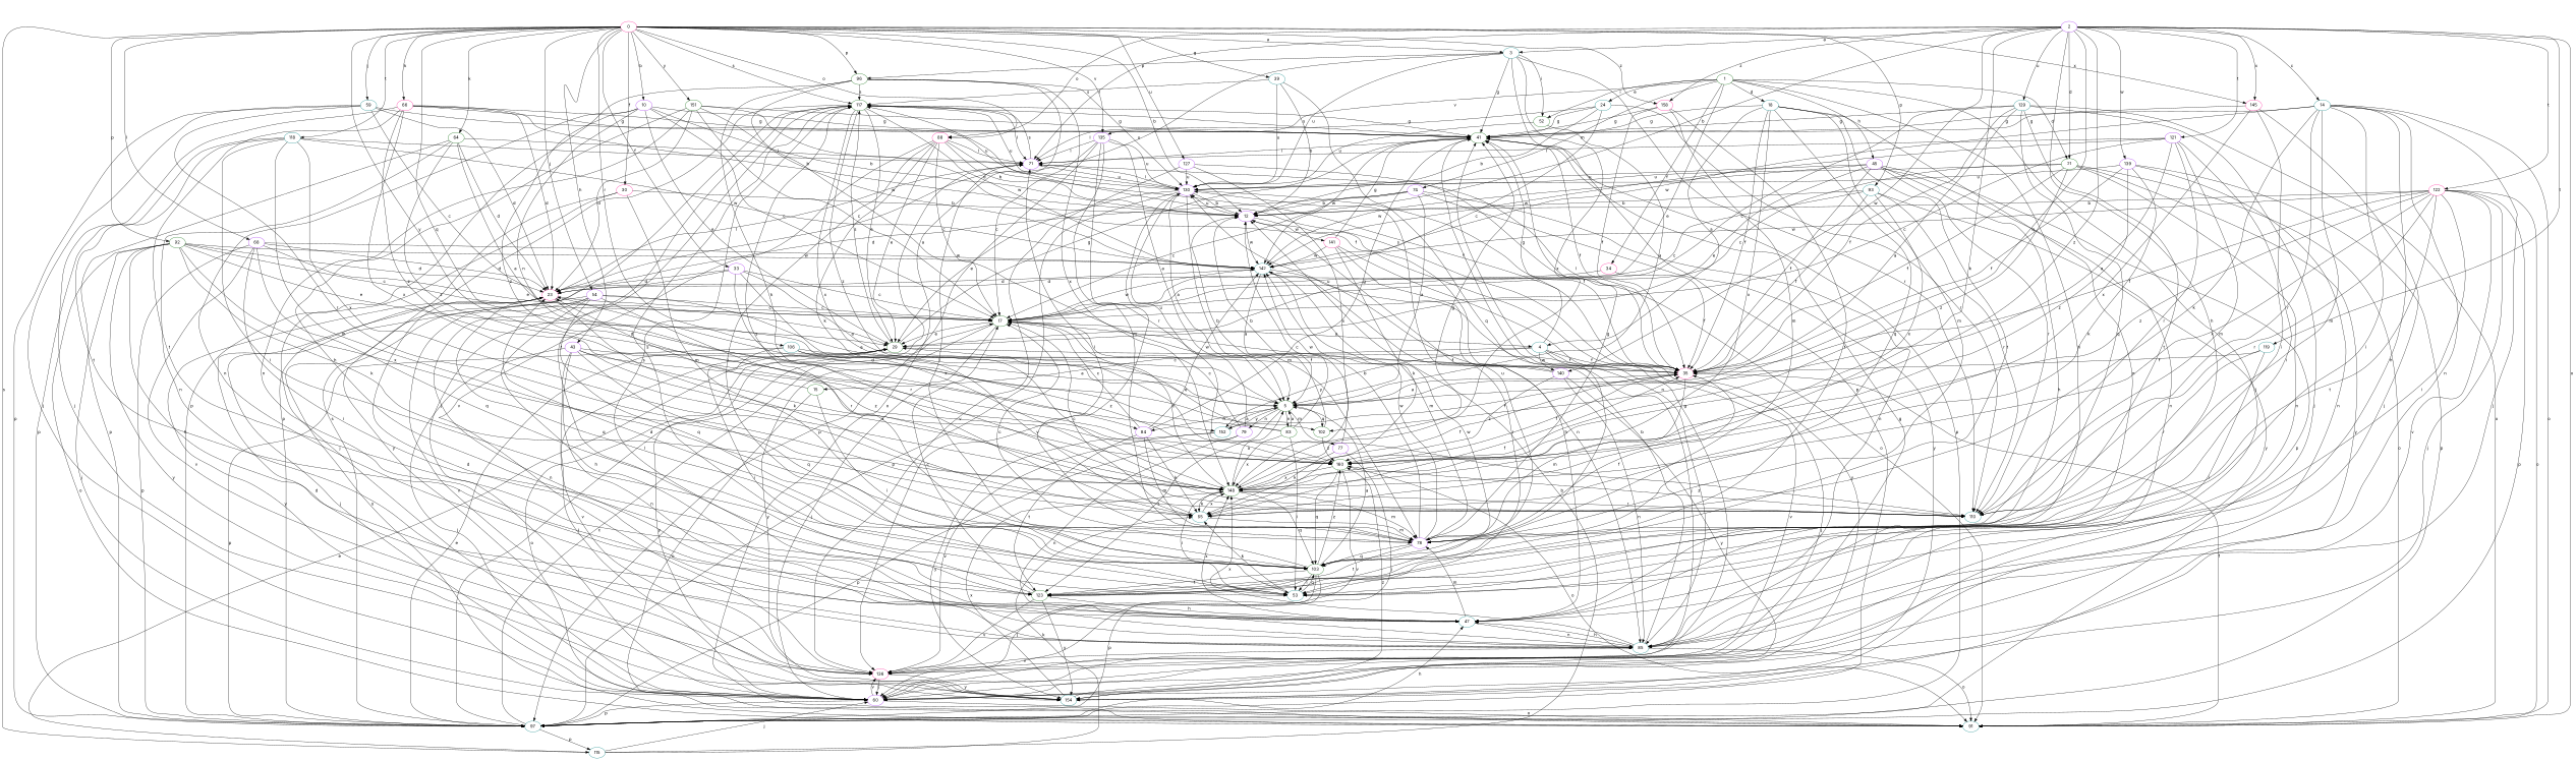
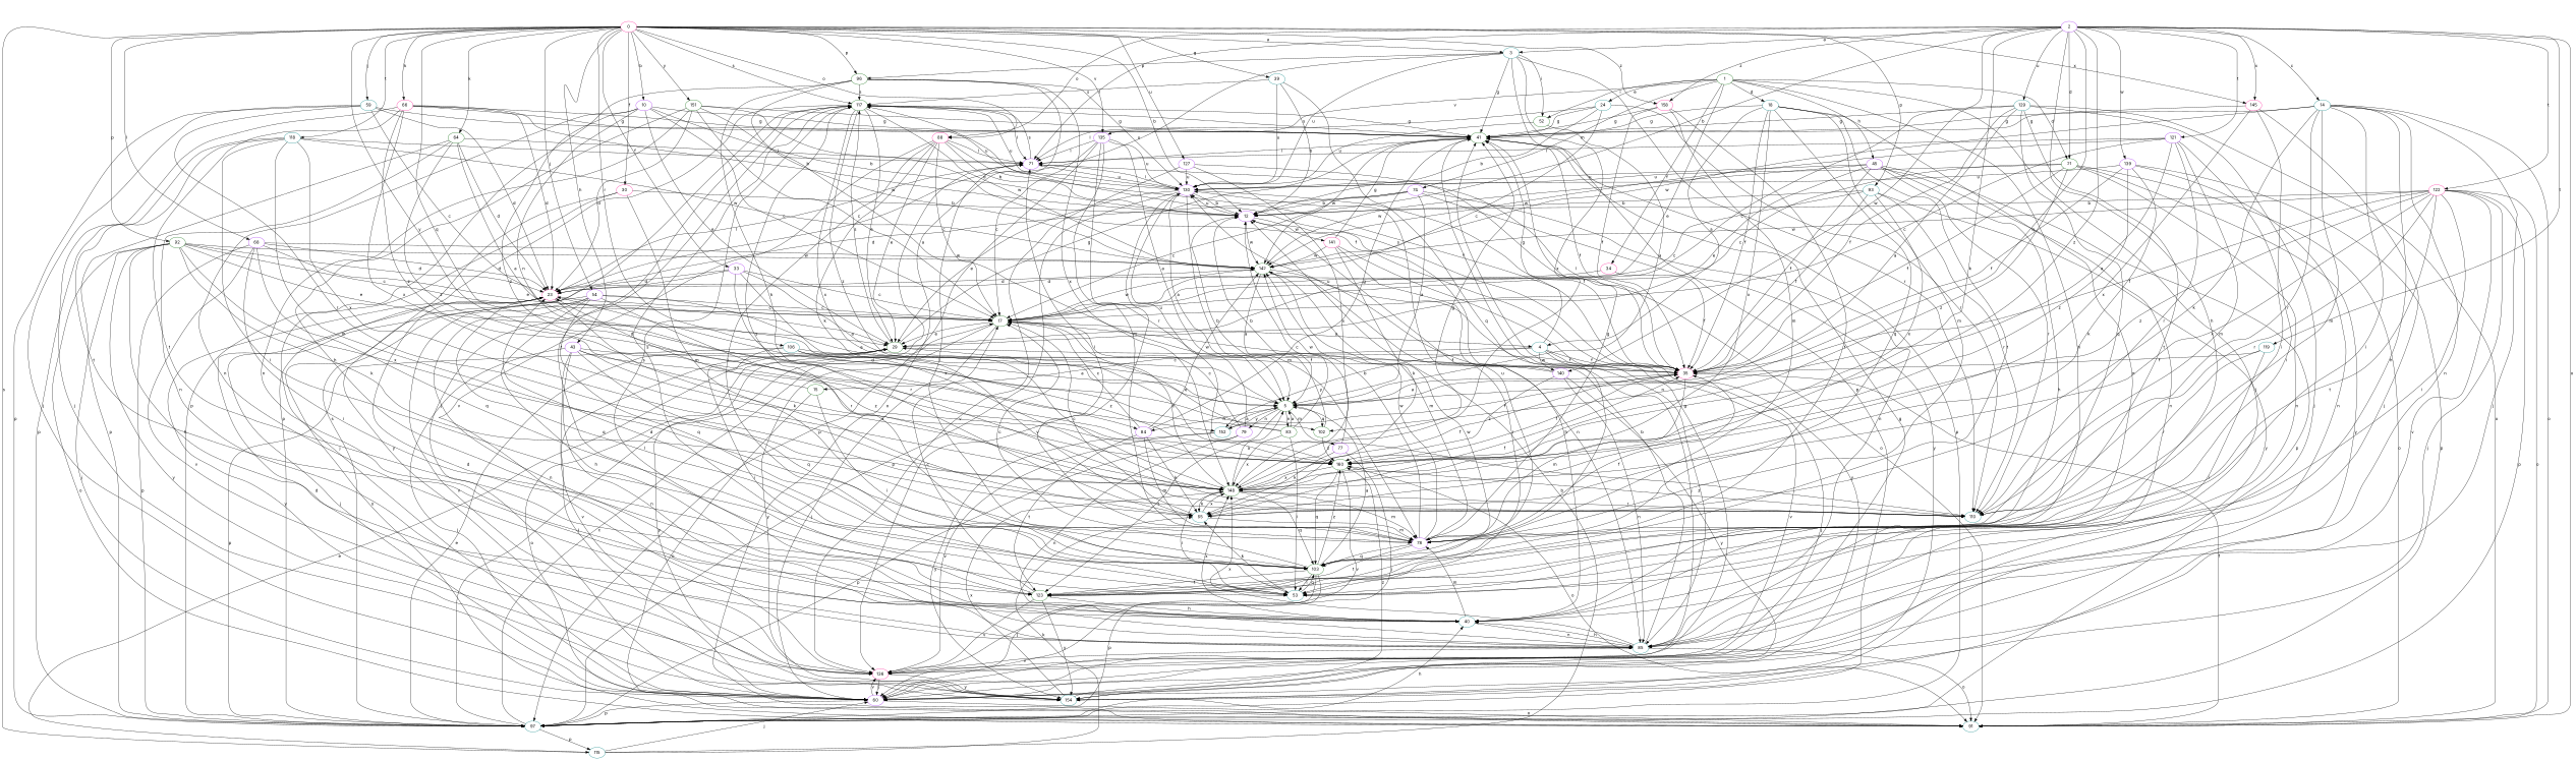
  strict digraph {
    fontname=Inter
    node [color=teal fontname=Inter]
    edge [fontname=Inter]
    0 [color=deeppink]
    3
    10 [color=purple]
    12 [color=purple]
    30 [color=deeppink]
    33 [color=purple]
    39
    43 [color=purple]
    54 [color=purple]
    59
    n11 [color=deeppink label=66]
    64 [color=darkgreen]
    68 [color=purple]
    88 [color=deeppink]
    92 [color=darkgreen]
    93
    96 [color=darkgreen]
    102 [color=darkgreen]
    106
    115
    117 [color=darkgreen]
    118
    127 [color=purple]
    135 [color=purple]
    145 [color=deeppink]
    151 [color=darkgreen]
    152
    158 [color=deeppink]
    52 [color=darkgreen]
    23 [color=deeppink]
    41 [color=darkgreen]
    97
    110
    130 [color=purple]
    148 [color=darkgreen]
    29 [color=darkgreen]
    160 [color=darkgreen]
    84 [color=purple]
    17 [color=darkgreen]
    85
    141 [color=deeppink]
-   142
+   142 [color=darkgreen]
    60 [color=purple]
    78 [color=purple]
    154
    91
    5 [color=darkgreen]
    103 [color=darkgreen]
    35 [color=deeppink]
    136 [color=deeppink]
-   47
+   47 [label=40]
    123 [color=darkgreen]
    71 [color=purple]
    53
    65
    1 [color=darkgreen]
    18
    21 [color=darkgreen]
    24
    34 [color=deeppink]
    45 [color=purple]
    74 [color=purple]
    4
    2 [color=purple]
    14
    119
    121 [color=purple]
    122 [color=deeppink]
    129
    139 [color=purple]
    140 [color=purple]
    15 [color=darkgreen]
    77 [color=purple]
    79 [color=purple]
    83 [color=darkgreen]
    0 -> 3 [label=a]
    0 -> 10 [label=b]
    0 -> 12 [label=b]
    0 -> 30 [label=f]
    0 -> 33 [label=f]
    0 -> 39 [label=g]
    0 -> 43 [label=h]
    0 -> 54 [label=j]
    0 -> 59 [label=j]
    0 -> n11 [label=k]
    0 -> 64 [label=k]
    0 -> 68 [label=l]
    0 -> 88 [label=o]
    0 -> 92 [label=p]
    0 -> 93 [label=p]
    0 -> 96 [label=p]
    0 -> 102 [label=q]
    0 -> 106 [label=r]
    0 -> 115 [label=s]
    0 -> 117 [label=s]
    0 -> 118 [label=t]
    0 -> 127 [label=u]
    0 -> 135 [label=v]
    0 -> 145 [label=x]
    0 -> 151 [label=y]
    0 -> 152 [label=y]
    0 -> 158 [label=z]
    3 -> 96 [label=p]
    3 -> 52 [label=i]
    3 -> 23 [label=d]
    3 -> 41 [label=g]
    3 -> 97 [label=p]
    3 -> 110 [label=r]
    3 -> 130 [label=u]
    3 -> 148 [label=x]
    10 -> 12 [label=b]
    10 -> 41 [label=g]
    10 -> 29 [label=e]
    10 -> 160 [label=z]
    10 -> 84 [label=n]
    10 -> 17 [label=c]
    10 -> 85 [label=n]
    12 -> 130 [label=u]
    12 -> 85 [label=n]
    12 -> 141 [label=w]
    12 -> 142 [label=w]
    30 -> 12 [label=b]
    30 -> 60 [label=j]
    30 -> 78 [label=m]
    30 -> 154 [label=y]
    33 -> 23 [label=d]
    33 -> 110 [label=r]
    33 -> 148 [label=x]
    33 -> 17 [label=c]
    33 -> 91 [label=o]
    33 -> 5 [label=a]
    39 -> 12 [label=b]
    39 -> 117 [label=s]
    39 -> 130 [label=u]
    39 -> 103 [label=q]
    43 -> 148 [label=x]
    43 -> 160 [label=z]
    43 -> 85 [label=n]
    43 -> 60 [label=j]
    43 -> 103 [label=q]
    43 -> 35 [label=f]
    43 -> 136 [label=v]
    54 -> 110 [label=r]
    54 -> 17 [label=c]
    54 -> 85 [label=n]
    54 -> 60 [label=j]
    54 -> 5 [label=a]
    54 -> 103 [label=q]
    54 -> 136 [label=v]
    54 -> 47 [label=h]
    59 -> 23 [label=d]
    59 -> 41 [label=g]
    59 -> 97 [label=p]
    59 -> 110 [label=r]
    59 -> 17 [label=c]
    59 -> 60 [label=j]
    n11 -> 12 [label=b]
    n11 -> 23 [label=d]
    n11 -> 41 [label=g]
    n11 -> 130 [label=u]
    n11 -> 148 [label=x]
    n11 -> 160 [label=z]
    n11 -> 60 [label=j]
    n11 -> 123 [label=t]
    64 -> 23 [label=d]
    64 -> 97 [label=p]
    64 -> 160 [label=z]
    64 -> 85 [label=n]
    64 -> 5 [label=a]
    64 -> 71 [label=l]
    68 -> 23 [label=d]
    68 -> 97 [label=p]
    68 -> 29 [label=e]
    68 -> 142 [label=w]
    68 -> 103 [label=q]
    68 -> 136 [label=v]
    68 -> 53 [label=i]
    88 -> 12 [label=b]
    88 -> 29 [label=e]
    88 -> 17 [label=c]
    88 -> 35 [label=f]
    88 -> 136 [label=v]
    88 -> 71 [label=l]
    88 -> 53 [label=i]
    88 -> 65 [label=k]
    92 -> 23 [label=d]
    92 -> 148 [label=x]
    92 -> 29 [label=e]
    92 -> 17 [label=c]
    92 -> 142 [label=w]
    92 -> 60 [label=j]
    92 -> 154 [label=y]
    92 -> 91 [label=o]
    92 -> 47 [label=h]
    92 -> 65 [label=k]
    93 -> 12 [label=b]
    93 -> 110 [label=r]
    93 -> 148 [label=x]
    93 -> 17 [label=c]
    93 -> 154 [label=y]
    93 -> 35 [label=f]
    96 -> 117 [label=s]
    96 -> 97 [label=p]
    96 -> 130 [label=u]
    96 -> 148 [label=x]
    96 -> 91 [label=o]
    96 -> 5 [label=a]
    96 -> 65 [label=k]
    102 -> 12 [label=b]
    102 -> 160 [label=z]
    106 -> 97 [label=p]
    106 -> 160 [label=z]
    106 -> 5 [label=a]
    106 -> 35 [label=f]
    106 -> 53 [label=i]
    115 -> 12 [label=b]
    115 -> 29 [label=e]
    115 -> 60 [label=j]
    115 -> 65 [label=k]
    117 -> 41 [label=g]
    117 -> 97 [label=p]
    117 -> 130 [label=u]
    117 -> 148 [label=x]
    117 -> 29 [label=e]
    117 -> 160 [label=z]
    117 -> 142 [label=w]
    117 -> 60 [label=j]
    117 -> 123 [label=t]
    117 -> 71 [label=l]
    118 -> 97 [label=p]
    118 -> 148 [label=x]
    118 -> 142 [label=w]
    118 -> 78 [label=m]
    118 -> 123 [label=t]
    118 -> 71 [label=l]
    118 -> 53 [label=i]
    127 -> 130 [label=u]
    127 -> 148 [label=x]
    127 -> 91 [label=o]
    127 -> 136 [label=v]
    135 -> 97 [label=p]
    135 -> 110 [label=r]
    135 -> 130 [label=u]
    135 -> 17 [label=c]
    135 -> 78 [label=m]
    135 -> 5 [label=a]
    135 -> 71 [label=l]
    145 -> 41 [label=g]
    145 -> 148 [label=x]
    145 -> 60 [label=j]
    145 -> 53 [label=i]
    151 -> 23 [label=d]
    151 -> 41 [label=g]
    151 -> 17 [label=c]
    151 -> 85 [label=n]
    151 -> 142 [label=w]
    151 -> 35 [label=f]
    151 -> 47 [label=h]
    152 -> 154 [label=y]
    152 -> 5 [label=a]
    152 -> 35 [label=f]
    152 -> 136 [label=v]
    158 -> 41 [label=g]
    158 -> 78 [label=m]
    158 -> 35 [label=f]
    158 -> 123 [label=t]
    52 -> 130 [label=u]
    52 -> 5 [label=a]
    23 -> 17 [label=c]
    23 -> 154 [label=y]
    23 -> 103 [label=q]
    23 -> 71 [label=l]
    23 -> 65 [label=k]
    41 -> 117 [label=s]
    41 -> 97 [label=p]
    41 -> 85 [label=n]
    41 -> 142 [label=w]
    41 -> 35 [label=f]
    41 -> 71 [label=l]
    97 -> 115 [label=p]
    97 -> 117 [label=s]
    97 -> 29 [label=e]
    97 -> 17 [label=c]
    97 -> 47 [label=h]
    97 -> 71 [label=l]
    110 -> 160 [label=z]
    130 -> 12 [label=b]
    130 -> 97 [label=p]
    130 -> 29 [label=e]
    130 -> 78 [label=m]
    130 -> 5 [label=a]
    130 -> 35 [label=f]
    130 -> 136 [label=v]
    130 -> 71 [label=l]
    148 -> 41 [label=g]
    148 -> 110 [label=r]
    148 -> 17 [label=c]
    148 -> 78 [label=m]
    148 -> 5 [label=a]
    148 -> 103 [label=q]
    148 -> 35 [label=f]
    148 -> 53 [label=i]
    148 -> 65 [label=k]
    29 -> 117 [label=s]
    29 -> 41 [label=g]
    29 -> 60 [label=j]
    29 -> 154 [label=y]
    29 -> 91 [label=o]
    29 -> 35 [label=f]
    160 -> 148 [label=x]
    160 -> 91 [label=o]
    160 -> 103 [label=q]
    160 -> 35 [label=f]
    160 -> 136 [label=v]
    84 -> 41 [label=g]
    84 -> 17 [label=c]
    84 -> 142 [label=w]
    84 -> 78 [label=m]
    84 -> 123 [label=t]
    84 -> 65 [label=k]
    17 -> 29 [label=e]
    17 -> 142 [label=w]
    17 -> 60 [label=j]
    17 -> 154 [label=y]
    17 -> 4 [label=a]
    85 -> 12 [label=b]
    85 -> 148 [label=x]
    85 -> 91 [label=o]
    85 -> 136 [label=v]
    85 -> 47 [label=h]
    141 -> 41 [label=g]
    141 -> 142 [label=w]
    141 -> 154 [label=y]
    141 -> 47 [label=h]
    141 -> 65 [label=k]
    142 -> 23 [label=d]
    142 -> 60 [label=j]
    142 -> 78 [label=m]
    142 -> 5 [label=a]
    142 -> 53 [label=i]
    60 -> 41 [label=g]
    60 -> 97 [label=p]
    60 -> 91 [label=o]
    60 -> 136 [label=v]
    78 -> 12 [label=b]
    78 -> 41 [label=g]
    78 -> 17 [label=c]
    78 -> 142 [label=w]
    78 -> 103 [label=q]
    78 -> 35 [label=f]
    78 -> 123 [label=t]
    78 -> 71 [label=l]
    154 -> 148 [label=x]
    154 -> 160 [label=z]
    91 -> 35 [label=f]
    5 -> 102 [label=q]
    5 -> 152 [label=y]
    5 -> 84 [label=n]
    5 -> 123 [label=t]
    5 -> 77 [label=m]
    5 -> 79 [label=n]
    5 -> 83 [label=n]
    103 -> 117 [label=s]
    103 -> 23 [label=d]
    103 -> 97 [label=p]
    103 -> 130 [label=u]
    103 -> 160 [label=z]
    103 -> 60 [label=j]
    103 -> 5 [label=a]
    103 -> 123 [label=t]
    103 -> 71 [label=l]
    103 -> 53 [label=i]
    35 -> 117 [label=s]
    35 -> 78 [label=m]
    35 -> 5 [label=a]
    35 -> 71 [label=l]
    136 -> 23 [label=d]
    136 -> 41 [label=g]
    136 -> 60 [label=j]
    136 -> 154 [label=y]
    47 -> 117 [label=s]
    47 -> 23 [label=d]
    47 -> 148 [label=x]
    47 -> 85 [label=n]
    47 -> 78 [label=m]
    123 -> 117 [label=s]
    123 -> 17 [label=c]
    123 -> 142 [label=w]
    123 -> 154 [label=y]
    123 -> 136 [label=v]
    123 -> 47 [label=h]
    71 -> 117 [label=s]
    71 -> 130 [label=u]
    53 -> 103 [label=q]
    53 -> 65 [label=k]
    65 -> 148 [label=x]
    65 -> 17 [label=c]
    65 -> 78 [label=m]
    65 -> 35 [label=f]
    1 -> 135 [label=v]
    1 -> 52 [label=i]
    1 -> 29 [label=e]
    1 -> 60 [label=j]
    1 -> 47 [label=h]
    1 -> 18 [label=d]
    1 -> 21 [label=d]
    1 -> 24 [label=e]
    1 -> 34 [label=f]
    1 -> 45 [label=h]
    1 -> 74 [label=m]
    18 -> 41 [label=g]
    18 -> 148 [label=x]
    18 -> 85 [label=n]
    18 -> 78 [label=m]
    18 -> 103 [label=q]
    18 -> 35 [label=f]
    18 -> 123 [label=t]
    18 -> 4 [label=a]
    21 -> 130 [label=u]
    21 -> 160 [label=z]
    21 -> 17 [label=c]
    21 -> 85 [label=n]
    21 -> 154 [label=y]
    21 -> 91 [label=o]
    21 -> 35 [label=f]
    24 -> 12 [label=b]
    24 -> 41 [label=g]
    24 -> 110 [label=r]
    24 -> 17 [label=c]
    24 -> 71 [label=l]
    34 -> 23 [label=d]
    34 -> 35 [label=f]
    45 -> 97 [label=p]
    45 -> 110 [label=r]
    45 -> 130 [label=u]
    45 -> 29 [label=e]
    45 -> 85 [label=n]
    45 -> 142 [label=w]
    45 -> 35 [label=f]
    45 -> 47 [label=h]
    74 -> 12 [label=b]
    74 -> 23 [label=d]
    74 -> 17 [label=c]
    74 -> 85 [label=n]
    74 -> 154 [label=y]
    74 -> 5 [label=a]
    4 -> 152 [label=y]
    4 -> 41 [label=g]
    4 -> 60 [label=j]
    4 -> 35 [label=f]
    4 -> 136 [label=v]
    4 -> 140 [label=w]
    4 -> 15 [label=c]
    2 -> 3 [label=a]
    2 -> 12 [label=b]
    2 -> 88 [label=o]
    2 -> 102 [label=q]
    2 -> 145 [label=x]
    2 -> 158 [label=z]
    2 -> 160 [label=z]
    2 -> 91 [label=o]
    2 -> 47 [label=h]
    2 -> 71 [label=l]
    2 -> 65 [label=k]
    2 -> 21 [label=d]
    2 -> 14 [label=c]
    2 -> 119 [label=t]
    2 -> 121 [label=t]
    2 -> 122 [label=t]
    2 -> 129 [label=u]
    2 -> 139 [label=w]
    2 -> 140 [label=w]
    14 -> 41 [label=g]
    14 -> 110 [label=r]
    14 -> 85 [label=n]
    14 -> 142 [label=w]
    14 -> 60 [label=j]
    14 -> 78 [label=m]
    14 -> 91 [label=o]
    14 -> 47 [label=h]
    14 -> 53 [label=i]
    14 -> 65 [label=k]
    119 -> 110 [label=r]
    119 -> 35 [label=f]
    119 -> 53 [label=i]
    121 -> 110 [label=r]
    121 -> 17 [label=c]
    121 -> 142 [label=w]
    121 -> 78 [label=m]
    121 -> 5 [label=a]
    121 -> 71 [label=l]
    121 -> 53 [label=i]
    122 -> 12 [label=b]
    122 -> 97 [label=p]
    122 -> 110 [label=r]
    122 -> 148 [label=x]
    122 -> 160 [label=z]
    122 -> 142 [label=w]
    122 -> 60 [label=j]
    122 -> 91 [label=o]
    122 -> 35 [label=f]
    122 -> 136 [label=v]
    122 -> 123 [label=t]
    122 -> 53 [label=i]
    129 -> 41 [label=g]
    129 -> 17 [label=c]
    129 -> 60 [label=j]
    129 -> 91 [label=o]
    129 -> 5 [label=a]
    129 -> 103 [label=q]
    129 -> 35 [label=f]
    129 -> 123 [label=t]
    139 -> 97 [label=p]
    139 -> 130 [label=u]
    139 -> 160 [label=z]
    139 -> 85 [label=n]
    139 -> 35 [label=f]
    139 -> 65 [label=k]
    140 -> 130 [label=u]
    140 -> 160 [label=z]
    140 -> 17 [label=c]
    140 -> 85 [label=n]
    140 -> 154 [label=y]
    15 -> 23 [label=d]
    15 -> 91 [label=o]
    15 -> 53 [label=i]
    77 -> 12 [label=b]
    77 -> 60 [label=j]
    77 -> 65 [label=k]
    79 -> 97 [label=p]
    79 -> 130 [label=u]
    79 -> 17 [label=c]
    79 -> 85 [label=n]
    83 -> 23 [label=d]
    83 -> 148 [label=x]
    83 -> 29 [label=e]
    83 -> 142 [label=w]
    83 -> 5 [label=a]
    83 -> 53 [label=i]
  }
